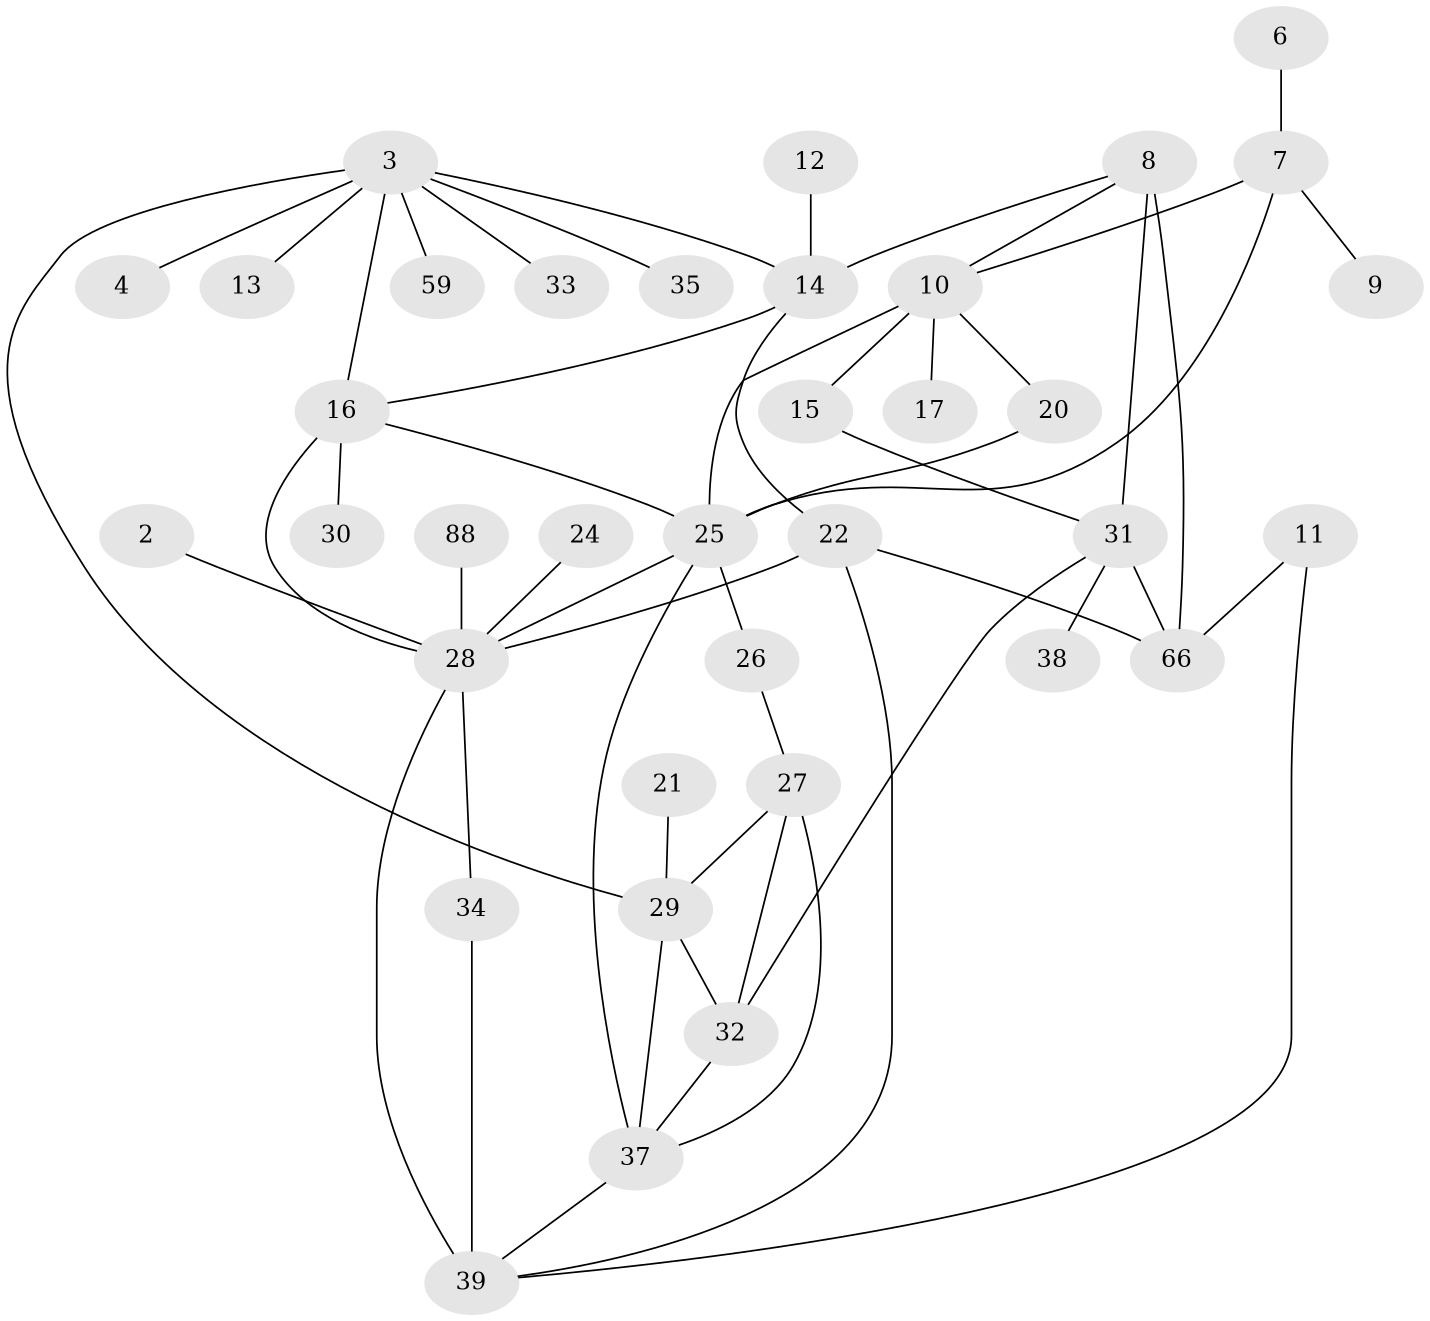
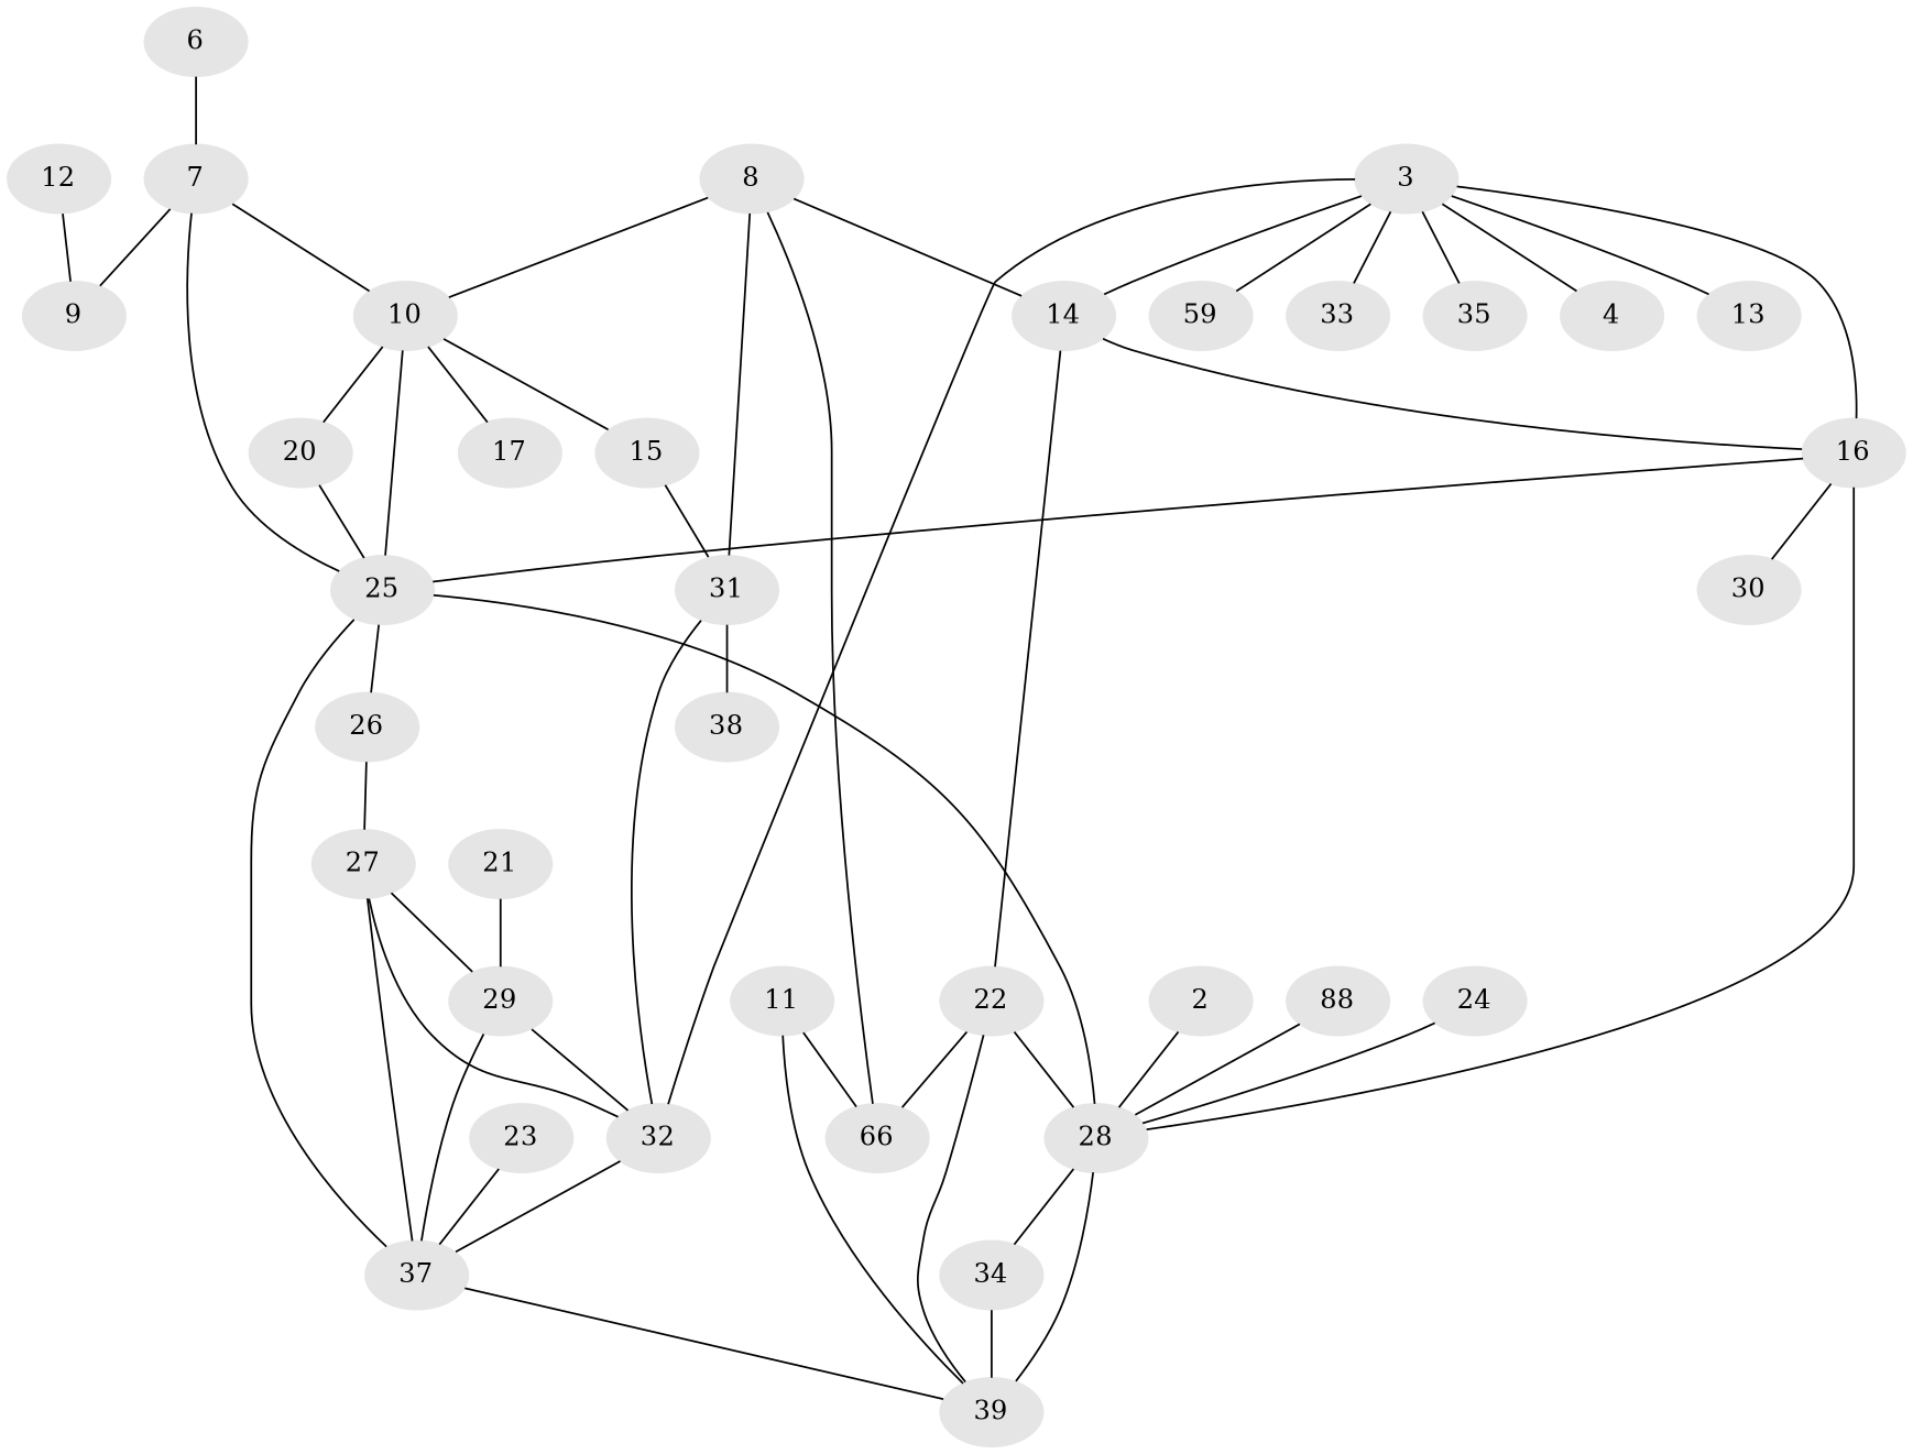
  graph {
    node [color=gray90 style=filled]
    edge [weight=1.0]
    27
    32
    29
    37
    2
    28
    39
    34
    3
    4
    13
    14
    16
    n14 [label=59]
    33
    35
    22
    25
    30
    6
    7
    9
    10
    15
    17
    20
    26
    8
    31
    n30 [label=66]
    38
    11
    12
    n34 [label=88]
    21
+   23
    24
    27 -- 32
    27 -- 29 [weight=2.0]
    27 -- 37 [weight=2.0]
    32 -- 37 [weight=2.0]
    29 -- 32 [weight=2.0]
    29 -- 37 [weight=4.0]
    37 -- 39 [weight=2.0]
    2 -- 28
    28 -- 39 [weight=4.0]
    28 -- 34
    34 -- 39
-   3 -- 29
+   3 -- 32
    3 -- 4
    3 -- 13
    3 -- 14 [weight=4.0]
    3 -- 16 [weight=4.0]
    3 -- n14
    3 -- 33
    3 -- 35
    14 -- 16
    14 -- 22
    16 -- 28
    16 -- 25
    16 -- 30
    22 -- 28 [weight=4.0]
    22 -- 39
    22 -- n30
    25 -- 37
    25 -- 28 [weight=2.0]
    25 -- 26
    6 -- 7
    7 -- 25 [weight=4.0]
    7 -- 9
    7 -- 10
    10 -- 25 [weight=4.0]
    10 -- 15
    10 -- 17
    10 -- 20
    15 -- 31
    20 -- 25
    26 -- 27
    8 -- 14
    8 -- 10
    8 -- 31 [weight=4.0]
    8 -- n30
    31 -- 32
-   31 -- n30 [weight=4.0]
    31 -- 38
    11 -- 39
    11 -- n30
-   12 -- 14
+   12 -- 9
    n34 -- 28
    21 -- 29
+   23 -- 37
    24 -- 28
  }
